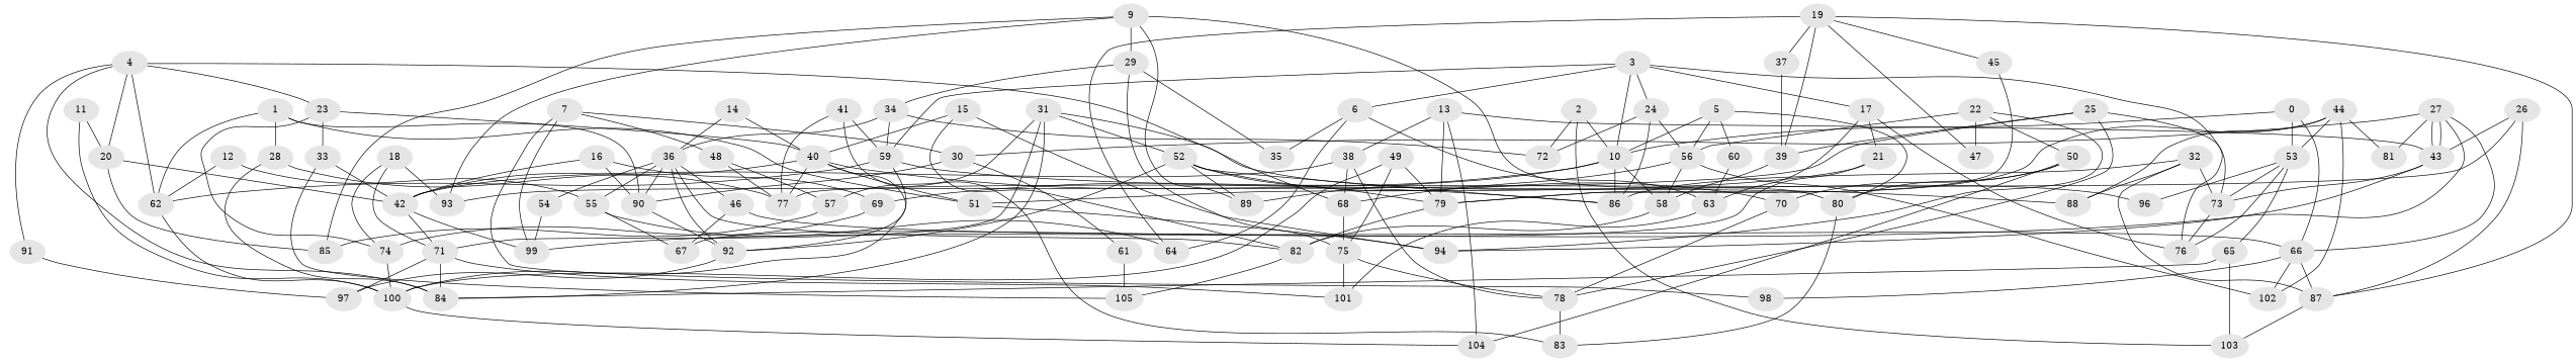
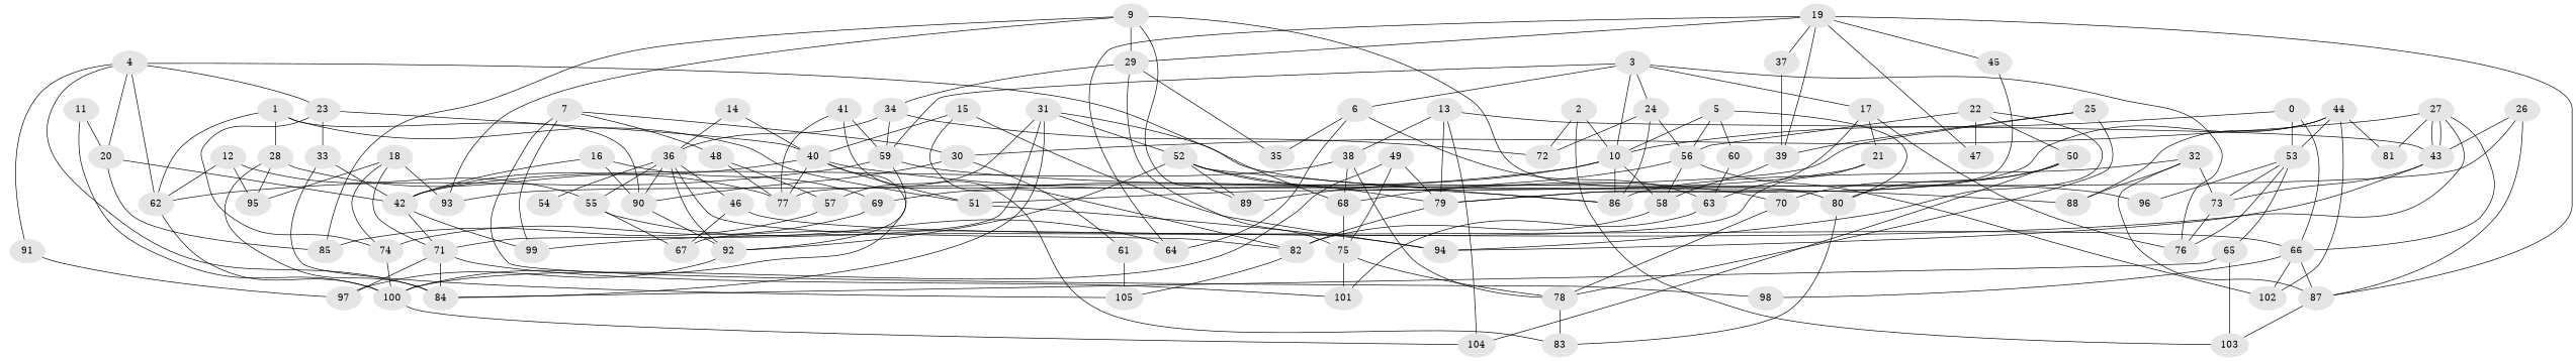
  graph {
    node [color=gray90 style=filled]
    1
    28
    51
    62
    90
    84
+   95
    77
    94
    100
    92
    2
    10
    72
    103
    89
    58
    69
    86
    3
    6
    17
    24
    59
    76
    35
    63
    64
    21
    56
    88
    4
    20
    23
    68
    91
    85
    42
    40
    74
    33
    75
    97
    5
    60
    80
    102
    83
    101
    7
    30
    48
    98
    99
    61
    57
    n57 [label=0]
    53
    66
    73
    96
    65
    87
    9
    29
    93
    34
    82
    11
    104
    12
    55
    67
    13
    38
    43
    79
    78
    14
    36
    46
    54
    15
    105
    16
    71
    18
    19
    37
    39
    45
    47
    22
    50
    70
    25
    26
    27
    81
    31
    52
    32
    41
    44
    49
    1 -- 28
    1 -- 51
    1 -- 62
    1 -- 90
    28 -- 84
+   28 -- 95
    28 -- 77
    51 -- 94
    62 -- 100
    90 -- 92
    100 -- 104
    92 -- 97
    2 -- 10
    2 -- 72
    2 -- 103
    10 -- 89
    10 -- 58
    10 -- 69
    10 -- 86
    58 -- 82
    69 -- 74
    3 -- 10
    3 -- 6
    3 -- 17
    3 -- 24
    3 -- 59
    3 -- 76
    6 -- 35
    6 -- 63
    6 -- 64
    17 -- 76
    17 -- 63
    17 -- 21
    24 -- 72
    24 -- 86
    24 -- 56
    59 -- 62
    59 -- 92
    59 -- 88
    63 -- 101
    21 -- 51
    21 -- 67
    56 -- 58
    56 -- 68
    56 -- 102
    4 -- 62
    4 -- 84
    4 -- 20
    4 -- 23
    4 -- 68
    4 -- 91
    20 -- 85
    20 -- 42
    23 -- 40
    23 -- 74
    23 -- 33
    68 -- 75
    91 -- 97
    42 -- 99
    42 -- 71
    40 -- 51
    40 -- 77
    40 -- 100
    40 -- 86
    40 -- 42
    74 -- 100
    33 -- 42
    33 -- 105
    75 -- 101
    75 -- 78
    5 -- 10
    5 -- 56
    5 -- 60
    5 -- 80
    60 -- 63
    80 -- 83
    7 -- 30
    7 -- 48
    7 -- 98
    7 -- 99
    30 -- 90
    30 -- 61
    48 -- 77
    48 -- 57
    61 -- 105
    57 -- 85
    n57 -- 10
    n57 -- 53
    n57 -- 66
    53 -- 76
    53 -- 73
    53 -- 96
    53 -- 65
    66 -- 102
    66 -- 98
    66 -- 87
    73 -- 76
    65 -- 84
    65 -- 103
    87 -- 103
    9 -- 89
    9 -- 85
    9 -- 80
    9 -- 29
    9 -- 93
    29 -- 35
    29 -- 75
    29 -- 34
    34 -- 72
    34 -- 59
    34 -- 36
    82 -- 105
    11 -- 100
    11 -- 20
    12 -- 62
+   12 -- 95
    12 -- 55
    55 -- 64
    55 -- 67
    13 -- 104
    13 -- 38
    13 -- 43
    13 -- 79
    38 -- 68
    38 -- 42
    38 -- 78
    43 -- 94
    43 -- 73
    79 -- 82
    78 -- 83
    14 -- 40
    14 -- 36
    36 -- 90
    36 -- 92
    36 -- 82
    36 -- 55
    36 -- 46
    36 -- 54
    46 -- 66
    46 -- 67
-   54 -- 99
    15 -- 94
    15 -- 40
    15 -- 82
    16 -- 90
    16 -- 69
    16 -- 42
    71 -- 84
    71 -- 97
    71 -- 101
+   18 -- 95
    18 -- 74
    18 -- 93
    18 -- 71
    19 -- 64
    19 -- 87
+   19 -- 29
    19 -- 37
    19 -- 39
    19 -- 45
    19 -- 47
    37 -- 39
    39 -- 58
    45 -- 79
    22 -- 94
    22 -- 56
    22 -- 47
    22 -- 50
    50 -- 80
    50 -- 104
    50 -- 70
    70 -- 78
-   25 -- 73
    25 -- 93
    25 -- 78
    25 -- 39
    26 -- 77
    26 -- 87
    26 -- 43
    27 -- 30
    27 -- 99
    27 -- 66
    27 -- 43
    27 -- 43
    27 -- 81
    31 -- 84
    31 -- 57
    31 -- 96
    31 -- 71
    31 -- 52
    52 -- 92
    52 -- 89
    52 -- 86
    52 -- 79
    52 -- 70
    32 -- 86
    32 -- 88
    32 -- 73
    32 -- 87
    41 -- 77
    41 -- 59
    41 -- 83
    44 -- 88
    44 -- 102
    44 -- 53
    44 -- 79
    44 -- 81
    49 -- 100
    49 -- 75
    49 -- 79
  }
